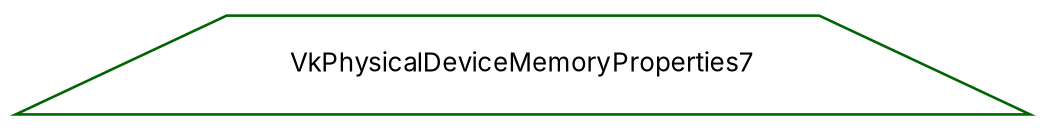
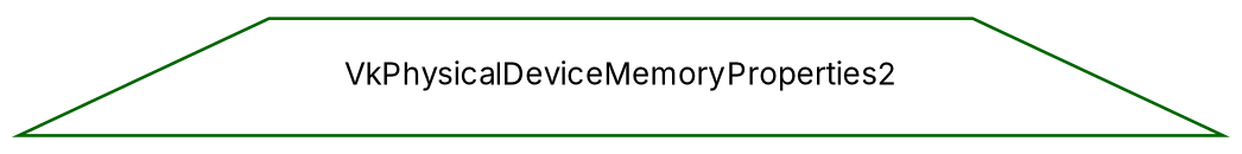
  digraph {
    rankdir=LR
    fontname=Inter
-   n1 [color=darkgreen fillcolor=white fontname=Inter fontsize=10 height=0.2 label=VkPhysicalDeviceMemoryProperties7 shape=trapezium style=filled width=0.4]
+   n1 [color=darkgreen fillcolor=white fontname=Inter fontsize=10 height=0.2 label=VkPhysicalDeviceMemoryProperties2 shape=trapezium style=filled width=0.4]
  }
